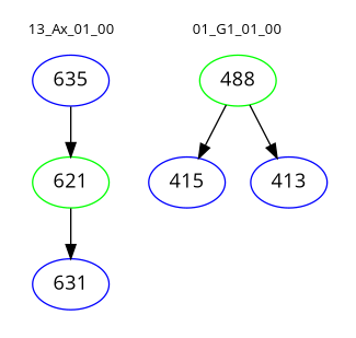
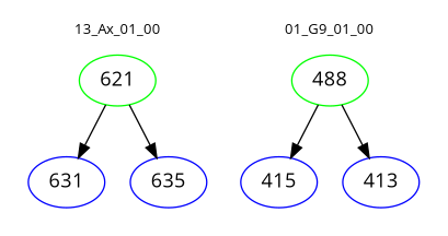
  digraph {
    fontname="Open Sans"
    node [color=blue fontname="Open Sans"]
    edge [color=black fontname="Open Sans"]
    n1 [color=green label=621]
    n2 [label=631]
    n3 [label=635]
    n4 [color=green label=488]
    n5 [label=415]
    n6 [label=413]
    subgraph cluster_1 {
      color=white
      fontsize=10
      label="13_Ax_01_00"
      n1
      n2
      n3
    }
    subgraph cluster_2 {
      color=white
      fontsize=10
-     label="01_G1_01_00"
+     label="01_G9_01_00"
      n4
      n5
      n6
    }
    n1 -> n2
-   n3 -> n1
+   n1 -> n3
    n4 -> n5
    n4 -> n6
  }
